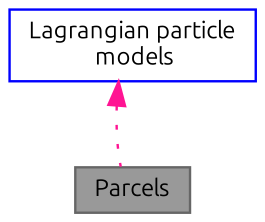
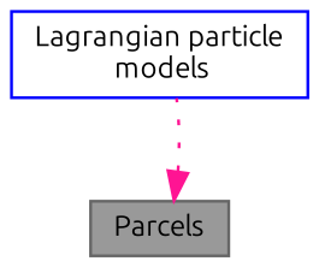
  digraph {
    rankdir=TB
    fontname=Ubuntu
    node [fontname=Ubuntu fontsize=10 shape=box style=filled]
    n1 [color=blue fillcolor=white height=0.2 label="Lagrangian particle\l models" width=0.4]
    n2 [color=gray40 fillcolor=grey60 fontcolor=black height=0.2 label=Parcels width=0.4]
-   n1 -> n2 [dir=back fontname=Ubuntu fontsize=10 labelfontname=Helvetica labelfontsize=10 shape=plaintext style=dotted color=deeppink]
+   n2 -> n1 [dir=back fontname=Ubuntu fontsize=10 labelfontname=Helvetica labelfontsize=10 shape=plaintext style=dotted color=deeppink]
  }
